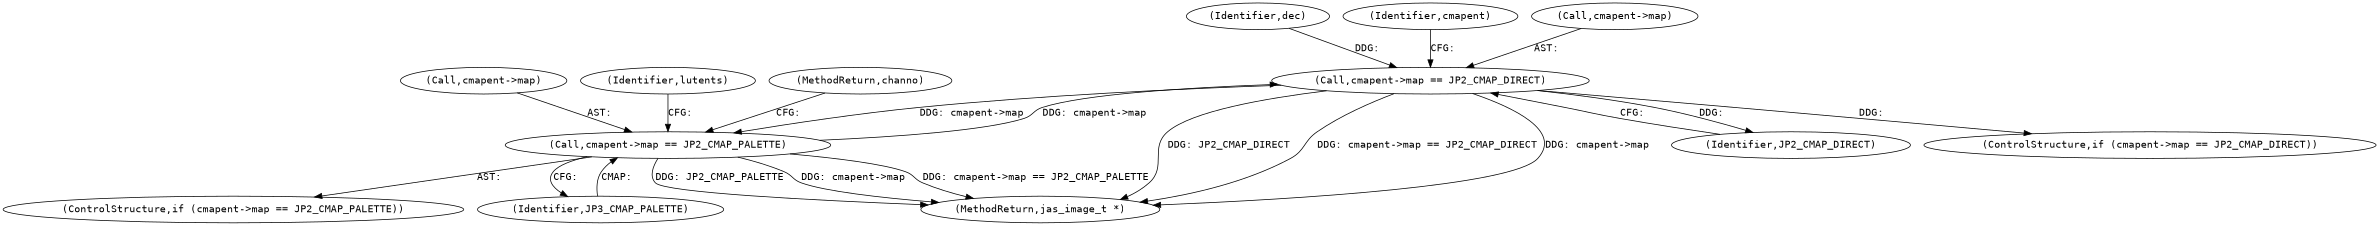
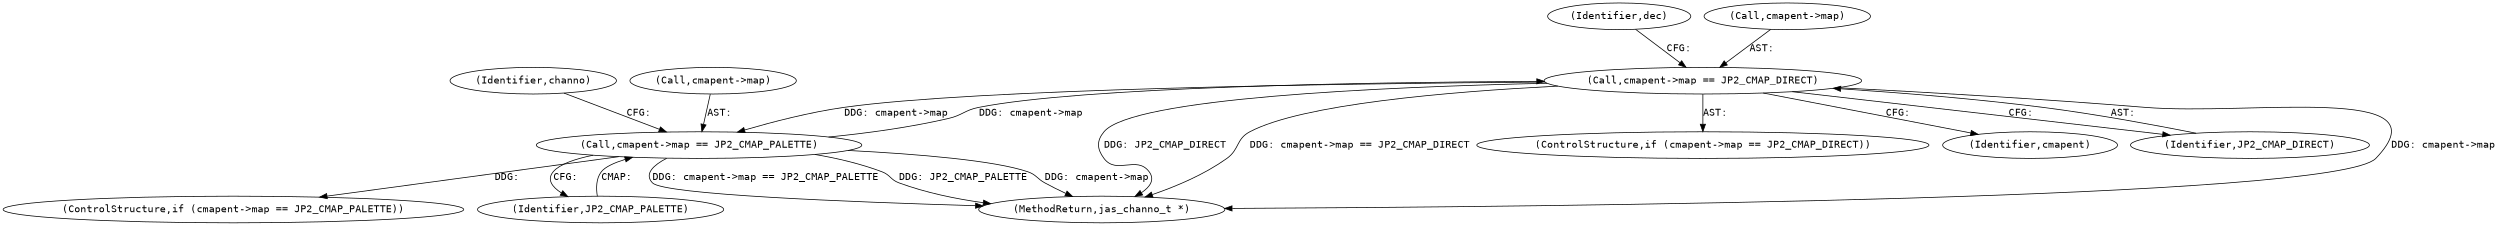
  digraph {
    fontname="DejaVu Sans Mono"
    node [fontname="DejaVu Sans Mono"]
    edge [fontname="DejaVu Sans Mono"]
    n1 [label="(Call,cmapent->map == JP2_CMAP_DIRECT)"]
    n2 [label="(Call,cmapent->map == JP2_CMAP_PALETTE)"]
    n3 [label="(Identifier,JP2_CMAP_DIRECT)"]
-   n4 [label="(MethodReturn,jas_image_t *)"]
+   n4 [label="(MethodReturn,jas_channo_t *)"]
    n5 [label="(ControlStructure,if (cmapent->map == JP2_CMAP_DIRECT))"]
    n6 [label="(ControlStructure,if (cmapent->map == JP2_CMAP_PALETTE))"]
-   n7 [label="(Identifier,JP3_CMAP_PALETTE)"]
+   n7 [label="(Identifier,JP2_CMAP_PALETTE)"]
    n8 [label="(Identifier,dec)"]
    n9 [label="(Call,cmapent->map)"]
-   n10 [label="(Identifier,lutents)"]
    n11 [label="(Identifier,cmapent)"]
    n12 [label="(Call,cmapent->map)"]
-   n13 [label="(MethodReturn,channo)"]
+   n13 [label="(Identifier,channo)"]
    n1 -> n2 [label="DDG: cmapent->map"]
-   n1 -> n3 [label="DDG: "]
+   n1 -> n3 [label="CFG: "]
    n1 -> n4 [label="DDG: JP2_CMAP_DIRECT"]
    n1 -> n4 [label="DDG: cmapent->map == JP2_CMAP_DIRECT"]
    n1 -> n4 [label="DDG: cmapent->map"]
-   n1 -> n5 [label="DDG: "]
+   n1 -> n5 [label="AST: "]
    n2 -> n1 [label="DDG: cmapent->map"]
    n2 -> n4 [label="DDG: JP2_CMAP_PALETTE"]
    n2 -> n4 [label="DDG: cmapent->map"]
    n2 -> n4 [label="DDG: cmapent->map == JP2_CMAP_PALETTE"]
-   n2 -> n6 [label="AST: "]
+   n2 -> n6 [label="DDG: "]
    n2 -> n7 [label="CFG: "]
-   n3 -> n1 [label="CFG: "]
+   n3 -> n1 [label="AST: "]
    n7 -> n2 [label="CMAP: "]
-   n8 -> n1 [label="DDG: "]
+   n8 -> n1 [label="CFG: "]
    n9 -> n2 [label="AST: "]
-   n10 -> n2 [label="CFG: "]
-   n11 -> n1 [label="CFG: "]
+   n1 -> n11 [label="CFG: "]
    n12 -> n1 [label="AST: "]
    n13 -> n2 [label="CFG: "]
  }
